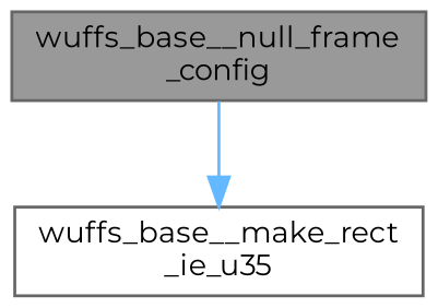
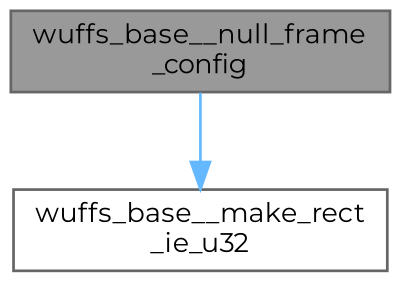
  digraph {
    rankdir=TB
    fontname=Montserrat
    node [fontname=Montserrat fontsize=10 shape=box style=filled]
    n1 [color=gray40 fillcolor=grey60 fontcolor=black height=0.2 label="wuffs_base__null_frame\l_config" width=0.4]
-   n2 [color=grey40 fillcolor=white height=0.2 label="wuffs_base__make_rect\l_ie_u35" width=0.4]
+   n2 [color=grey40 fillcolor=white height=0.2 label="wuffs_base__make_rect\l_ie_u32" width=0.4]
    n1 -> n2 [color=steelblue1 fontname=Montserrat fontsize=10 labelfontname=Helvetica labelfontsize=10 style=solid]
  }
